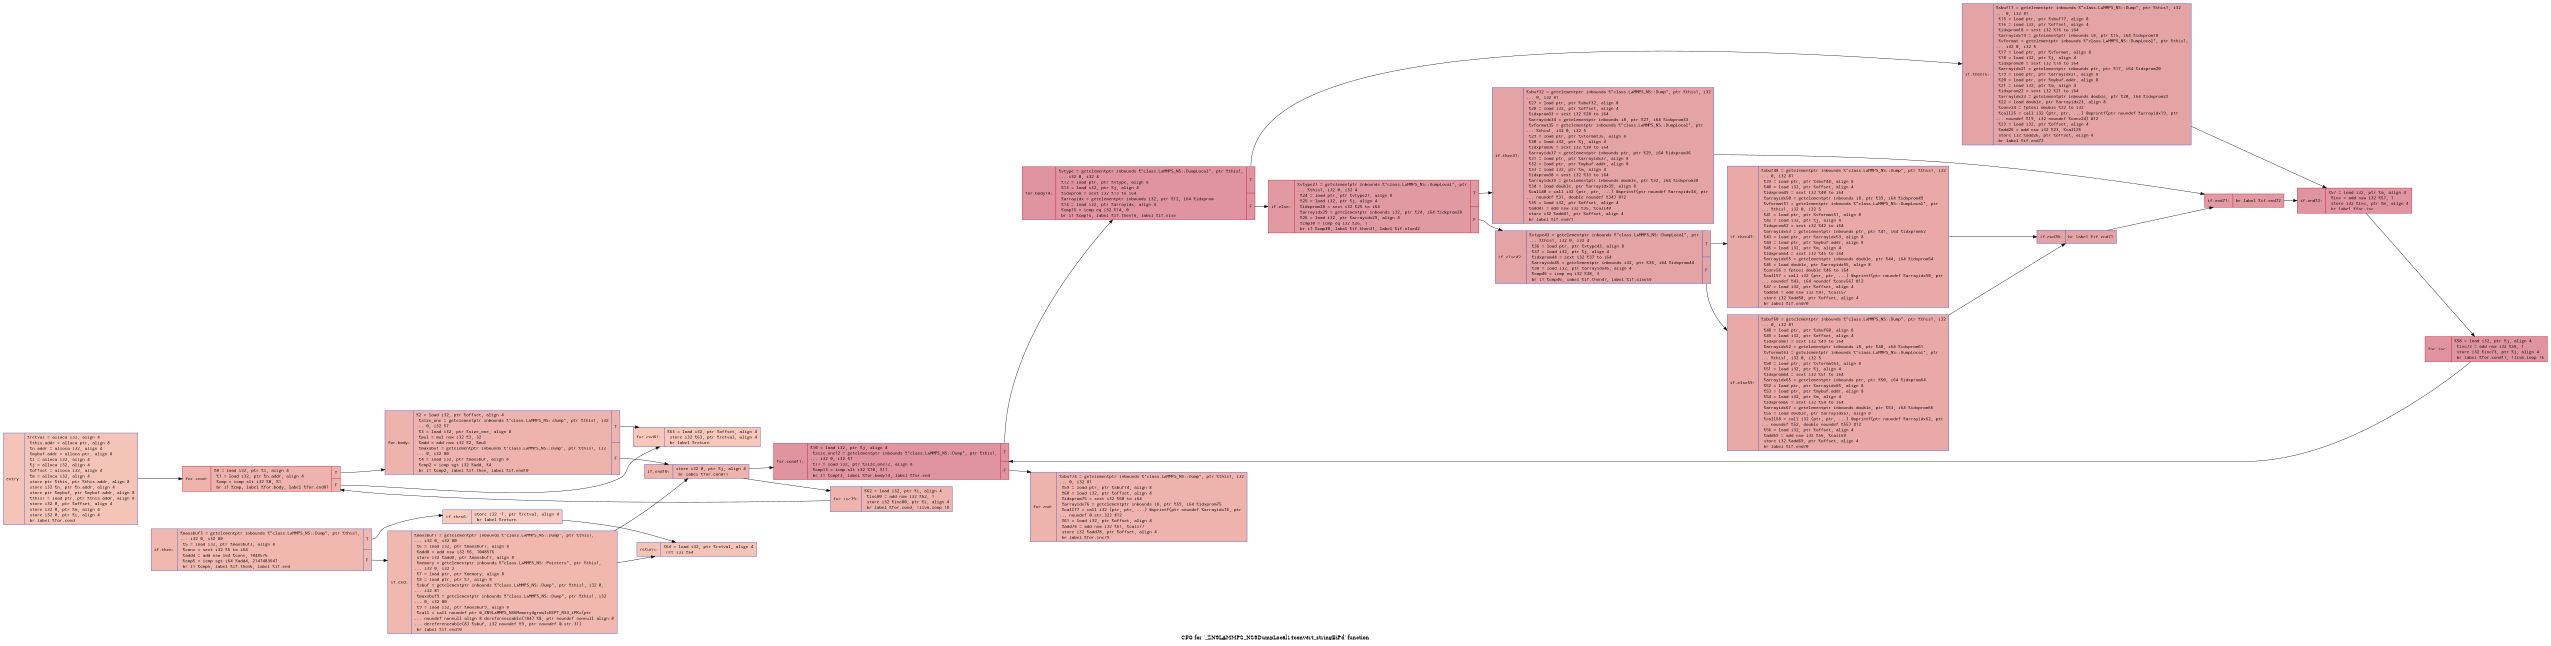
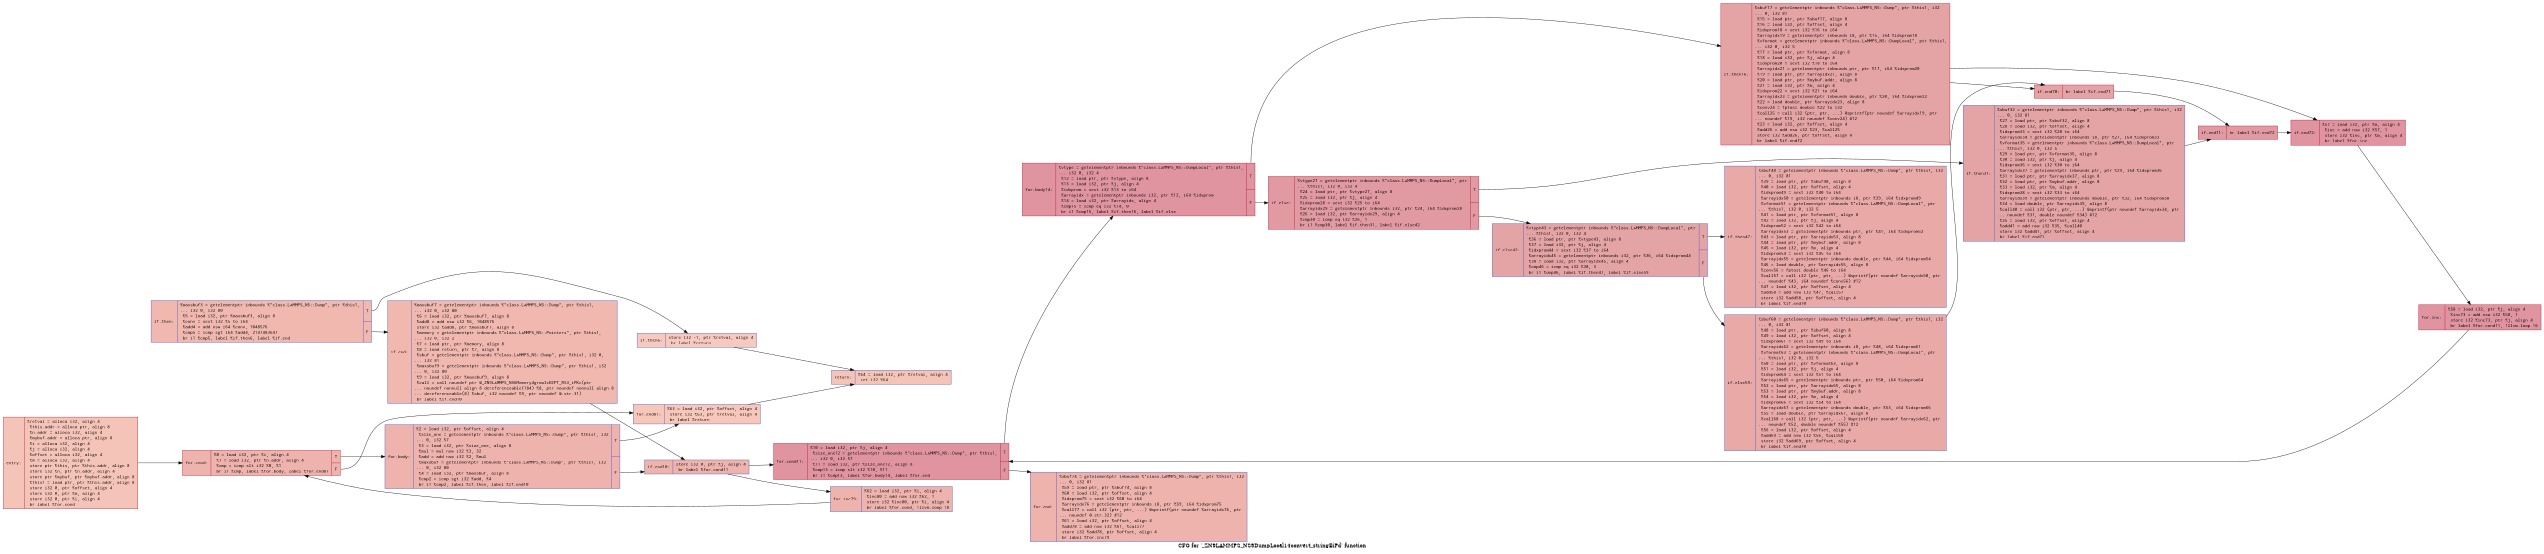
  digraph {
    label="CFG for '_ZN9LAMMPS_NS9DumpLocal14convert_stringEiPd' function"
    rankdir=LR
    node [color="#3d50c3ff" fillcolor="#d6524470" fontname=Courier shape=record style=filled]
-   n1 [fillcolor="#e97a5f70" label="{entry:\l|  %retval = alloca i32, align 4\l  %this.addr = alloca ptr, align 8\l  %n.addr = alloca i32, align 4\l  %mybuf.addr = alloca ptr, align 8\l  %i = alloca i32, align 4\l  %j = alloca i32, align 4\l  %offset = alloca i32, align 4\l  %m = alloca i32, align 4\l  store ptr %this, ptr %this.addr, align 8\l  store i32 %n, ptr %n.addr, align 4\l  store ptr %mybuf, ptr %mybuf.addr, align 8\l  %this1 = load ptr, ptr %this.addr, align 8\l  store i32 0, ptr %offset, align 4\l  store i32 0, ptr %m, align 4\l  store i32 0, ptr %i, align 4\l  br label %for.cond\l}"]
+   n1 [color="#b70d28ff" fillcolor="#e97a5f70" label="{entry:\l|  %retval = alloca i32, align 4\l  %this.addr = alloca ptr, align 8\l  %n.addr = alloca i32, align 4\l  %mybuf.addr = alloca ptr, align 8\l  %i = alloca i32, align 4\l  %j = alloca i32, align 4\l  %offset = alloca i32, align 4\l  %m = alloca i32, align 4\l  store ptr %this, ptr %this.addr, align 8\l  store i32 %n, ptr %n.addr, align 4\l  store ptr %mybuf, ptr %mybuf.addr, align 8\l  %this1 = load ptr, ptr %this.addr, align 8\l  store i32 0, ptr %offset, align 4\l  store i32 0, ptr %m, align 4\l  store i32 0, ptr %i, align 4\l  br label %for.cond\l}"]
    n2 [color="#b70d28ff" label="{for.cond:\l|  %0 = load i32, ptr %i, align 4\l  %1 = load i32, ptr %n.addr, align 4\l  %cmp = icmp slt i32 %0, %1\l  br i1 %cmp, label %for.body, label %for.end81\l|{<s0>T|<s1>F}}"]
    n3 [label="{for.body:\l|  %2 = load i32, ptr %offset, align 4\l  %size_one = getelementptr inbounds %\"class.LAMMPS_NS::Dump\", ptr %this1, i32\l... 0, i32 57\l  %3 = load i32, ptr %size_one, align 8\l  %mul = mul nsw i32 %3, 32\l  %add = add nsw i32 %2, %mul\l  %maxsbuf = getelementptr inbounds %\"class.LAMMPS_NS::Dump\", ptr %this1, i32\l... 0, i32 80\l  %4 = load i32, ptr %maxsbuf, align 8\l  %cmp2 = icmp sgt i32 %add, %4\l  br i1 %cmp2, label %if.then, label %if.end10\l|{<s0>T|<s1>F}}"]
    n4 [fillcolor="#ec7f6370" label="{for.end81:\l|  %63 = load i32, ptr %offset, align 4\l  store i32 %63, ptr %retval, align 4\l  br label %return\l}"]
    n5 [label="{if.end10:\l|  store i32 0, ptr %j, align 4\l  br label %for.cond11\l}"]
    n6 [fillcolor="#e97a5f70" label="{return:\l|  %64 = load i32, ptr %retval, align 4\l  ret i32 %64\l}"]
    n7 [fillcolor="#dc5d4a70" label="{if.then:\l|  %maxsbuf3 = getelementptr inbounds %\"class.LAMMPS_NS::Dump\", ptr %this1,\l... i32 0, i32 80\l  %5 = load i32, ptr %maxsbuf3, align 8\l  %conv = sext i32 %5 to i64\l  %add4 = add nsw i64 %conv, 1048576\l  %cmp5 = icmp sgt i64 %add4, 2147483647\l  br i1 %cmp5, label %if.then6, label %if.end\l|{<s0>T|<s1>F}}"]
    n8 [fillcolor="#ef886b70" label="{if.then6:\l|  store i32 -1, ptr %retval, align 4\l  br label %return\l}"]
-   n9 [fillcolor="#dc5d4a70" label="{if.end:\l|  %maxsbuf7 = getelementptr inbounds %\"class.LAMMPS_NS::Dump\", ptr %this1,\l... i32 0, i32 80\l  %6 = load i32, ptr %maxsbuf7, align 8\l  %add8 = add nsw i32 %6, 1048576\l  store i32 %add8, ptr %maxsbuf7, align 8\l  %memory = getelementptr inbounds %\"class.LAMMPS_NS::Pointers\", ptr %this1,\l... i32 0, i32 2\l  %7 = load ptr, ptr %memory, align 8\l  %8 = load ptr, ptr %7, align 8\l  %sbuf = getelementptr inbounds %\"class.LAMMPS_NS::Dump\", ptr %this1, i32 0,\l... i32 81\l  %maxsbuf9 = getelementptr inbounds %\"class.LAMMPS_NS::Dump\", ptr %this1, i32\l... 0, i32 80\l  %9 = load i32, ptr %maxsbuf9, align 8\l  %call = call noundef ptr @_ZN9LAMMPS_NS6Memory4growIcEEPT_RS3_iPKc(ptr\l... noundef nonnull align 8 dereferenceable(184) %8, ptr noundef nonnull align 8\l... dereferenceable(8) %sbuf, i32 noundef %9, ptr noundef @.str.31)\l  br label %if.end10\l}"]
+   n9 [fillcolor="#dc5d4a70" label="{if.end:\l|  %maxsbuf7 = getelementptr inbounds %\"class.LAMMPS_NS::Dump\", ptr %this1,\l... i32 0, i32 80\l  %6 = load i32, ptr %maxsbuf7, align 8\l  %add8 = add nsw i32 %6, 1048576\l  store i32 %add8, ptr %maxsbuf7, align 8\l  %memory = getelementptr inbounds %\"class.LAMMPS_NS::Pointers\", ptr %this1,\l... i32 0, i32 2\l  %7 = load ptr, ptr %memory, align 8\l  %8 = load return, ptr %7, align 8\l  %sbuf = getelementptr inbounds %\"class.LAMMPS_NS::Dump\", ptr %this1, i32 0,\l... i32 81\l  %maxsbuf9 = getelementptr inbounds %\"class.LAMMPS_NS::Dump\", ptr %this1, i32\l... 0, i32 80\l  %9 = load i32, ptr %maxsbuf9, align 8\l  %call = call noundef ptr @_ZN9LAMMPS_NS6Memory4growIcEEPT_RS3_iPKc(ptr\l... noundef nonnull align 8 dereferenceable(184) %8, ptr noundef nonnull align 8\l... dereferenceable(8) %sbuf, i32 noundef %9, ptr noundef @.str.31)\l  br label %if.end10\l}"]
    n10 [color="#b70d28ff" fillcolor="#b70d2870" label="{for.cond11:\l|  %10 = load i32, ptr %j, align 4\l  %size_one12 = getelementptr inbounds %\"class.LAMMPS_NS::Dump\", ptr %this1,\l... i32 0, i32 57\l  %11 = load i32, ptr %size_one12, align 8\l  %cmp13 = icmp slt i32 %10, %11\l  br i1 %cmp13, label %for.body14, label %for.end\l|{<s0>T|<s1>F}}"]
    n11 [label="{for.inc79:\l|  %62 = load i32, ptr %i, align 4\l  %inc80 = add nsw i32 %62, 1\l  store i32 %inc80, ptr %i, align 4\l  br label %for.cond, !llvm.loop !8\l}"]
    n12 [color="#b70d28ff" fillcolor="#b70d2870" label="{for.body14:\l|  %vtype = getelementptr inbounds %\"class.LAMMPS_NS::DumpLocal\", ptr %this1,\l... i32 0, i32 4\l  %12 = load ptr, ptr %vtype, align 8\l  %13 = load i32, ptr %j, align 4\l  %idxprom = sext i32 %13 to i64\l  %arrayidx = getelementptr inbounds i32, ptr %12, i64 %idxprom\l  %14 = load i32, ptr %arrayidx, align 4\l  %cmp15 = icmp eq i32 %14, 0\l  br i1 %cmp15, label %if.then16, label %if.else\l|{<s0>T|<s1>F}}"]
    n13 [label="{for.end:\l|  %sbuf74 = getelementptr inbounds %\"class.LAMMPS_NS::Dump\", ptr %this1, i32\l... 0, i32 81\l  %59 = load ptr, ptr %sbuf74, align 8\l  %60 = load i32, ptr %offset, align 4\l  %idxprom75 = sext i32 %60 to i64\l  %arrayidx76 = getelementptr inbounds i8, ptr %59, i64 %idxprom75\l  %call77 = call i32 (ptr, ptr, ...) @sprintf(ptr noundef %arrayidx76, ptr\l... noundef @.str.32) #12\l  %61 = load i32, ptr %offset, align 4\l  %add78 = add nsw i32 %61, %call77\l  store i32 %add78, ptr %offset, align 4\l  br label %for.inc79\l}"]
-   n14 [fillcolor="#c32e3170" label="{if.then16:\l|  %sbuf17 = getelementptr inbounds %\"class.LAMMPS_NS::Dump\", ptr %this1, i32\l... 0, i32 81\l  %15 = load ptr, ptr %sbuf17, align 8\l  %16 = load i32, ptr %offset, align 4\l  %idxprom18 = sext i32 %16 to i64\l  %arrayidx19 = getelementptr inbounds i8, ptr %15, i64 %idxprom18\l  %vformat = getelementptr inbounds %\"class.LAMMPS_NS::DumpLocal\", ptr %this1,\l... i32 0, i32 5\l  %17 = load ptr, ptr %vformat, align 8\l  %18 = load i32, ptr %j, align 4\l  %idxprom20 = sext i32 %18 to i64\l  %arrayidx21 = getelementptr inbounds ptr, ptr %17, i64 %idxprom20\l  %19 = load ptr, ptr %arrayidx21, align 8\l  %20 = load ptr, ptr %mybuf.addr, align 8\l  %21 = load i32, ptr %m, align 4\l  %idxprom22 = sext i32 %21 to i64\l  %arrayidx23 = getelementptr inbounds double, ptr %20, i64 %idxprom22\l  %22 = load double, ptr %arrayidx23, align 8\l  %conv24 = fptosi double %22 to i32\l  %call25 = call i32 (ptr, ptr, ...) @sprintf(ptr noundef %arrayidx19, ptr\l... noundef %19, i32 noundef %conv24) #12\l  %23 = load i32, ptr %offset, align 4\l  %add26 = add nsw i32 %23, %call25\l  store i32 %add26, ptr %offset, align 4\l  br label %if.end72\l}"]
+   n14 [color="#b70d28ff" fillcolor="#c32e3170" label="{if.then16:\l|  %sbuf17 = getelementptr inbounds %\"class.LAMMPS_NS::Dump\", ptr %this1, i32\l... 0, i32 81\l  %15 = load ptr, ptr %sbuf17, align 8\l  %16 = load i32, ptr %offset, align 4\l  %idxprom18 = sext i32 %16 to i64\l  %arrayidx19 = getelementptr inbounds i8, ptr %15, i64 %idxprom18\l  %vformat = getelementptr inbounds %\"class.LAMMPS_NS::DumpLocal\", ptr %this1,\l... i32 0, i32 5\l  %17 = load ptr, ptr %vformat, align 8\l  %18 = load i32, ptr %j, align 4\l  %idxprom20 = sext i32 %18 to i64\l  %arrayidx21 = getelementptr inbounds ptr, ptr %17, i64 %idxprom20\l  %19 = load ptr, ptr %arrayidx21, align 8\l  %20 = load ptr, ptr %mybuf.addr, align 8\l  %21 = load i32, ptr %m, align 4\l  %idxprom22 = sext i32 %21 to i64\l  %arrayidx23 = getelementptr inbounds double, ptr %20, i64 %idxprom22\l  %22 = load double, ptr %arrayidx23, align 8\l  %conv24 = fptosi double %22 to i32\l  %call25 = call i32 (ptr, ptr, ...) @sprintf(ptr noundef %arrayidx19, ptr\l... noundef %19, i32 noundef %conv24) #12\l  %23 = load i32, ptr %offset, align 4\l  %add26 = add nsw i32 %23, %call25\l  store i32 %add26, ptr %offset, align 4\l  br label %if.end72\l}"]
    n15 [color="#b70d28ff" fillcolor="#bb1b2c70" label="{if.else:\l|  %vtype27 = getelementptr inbounds %\"class.LAMMPS_NS::DumpLocal\", ptr\l... %this1, i32 0, i32 4\l  %24 = load ptr, ptr %vtype27, align 8\l  %25 = load i32, ptr %j, align 4\l  %idxprom28 = sext i32 %25 to i64\l  %arrayidx29 = getelementptr inbounds i32, ptr %24, i64 %idxprom28\l  %26 = load i32, ptr %arrayidx29, align 4\l  %cmp30 = icmp eq i32 %26, 1\l  br i1 %cmp30, label %if.then31, label %if.else42\l|{<s0>T|<s1>F}}"]
    n16 [color="#b70d28ff" fillcolor="#b70d2870" label="{if.end72:\l|  %57 = load i32, ptr %m, align 4\l  %inc = add nsw i32 %57, 1\l  store i32 %inc, ptr %m, align 4\l  br label %for.inc\l}"]
    n17 [fillcolor="#c32e3170" label="{if.then31:\l|  %sbuf32 = getelementptr inbounds %\"class.LAMMPS_NS::Dump\", ptr %this1, i32\l... 0, i32 81\l  %27 = load ptr, ptr %sbuf32, align 8\l  %28 = load i32, ptr %offset, align 4\l  %idxprom33 = sext i32 %28 to i64\l  %arrayidx34 = getelementptr inbounds i8, ptr %27, i64 %idxprom33\l  %vformat35 = getelementptr inbounds %\"class.LAMMPS_NS::DumpLocal\", ptr\l... %this1, i32 0, i32 5\l  %29 = load ptr, ptr %vformat35, align 8\l  %30 = load i32, ptr %j, align 4\l  %idxprom36 = sext i32 %30 to i64\l  %arrayidx37 = getelementptr inbounds ptr, ptr %29, i64 %idxprom36\l  %31 = load ptr, ptr %arrayidx37, align 8\l  %32 = load ptr, ptr %mybuf.addr, align 8\l  %33 = load i32, ptr %m, align 4\l  %idxprom38 = sext i32 %33 to i64\l  %arrayidx39 = getelementptr inbounds double, ptr %32, i64 %idxprom38\l  %34 = load double, ptr %arrayidx39, align 8\l  %call40 = call i32 (ptr, ptr, ...) @sprintf(ptr noundef %arrayidx34, ptr\l... noundef %31, double noundef %34) #12\l  %35 = load i32, ptr %offset, align 4\l  %add41 = add nsw i32 %35, %call40\l  store i32 %add41, ptr %offset, align 4\l  br label %if.end71\l}"]
    n18 [fillcolor="#c32e3170" label="{if.else42:\l|  %vtype43 = getelementptr inbounds %\"class.LAMMPS_NS::DumpLocal\", ptr\l... %this1, i32 0, i32 4\l  %36 = load ptr, ptr %vtype43, align 8\l  %37 = load i32, ptr %j, align 4\l  %idxprom44 = sext i32 %37 to i64\l  %arrayidx45 = getelementptr inbounds i32, ptr %36, i64 %idxprom44\l  %38 = load i32, ptr %arrayidx45, align 4\l  %cmp46 = icmp eq i32 %38, 3\l  br i1 %cmp46, label %if.then47, label %if.else59\l|{<s0>T|<s1>F}}"]
    n19 [color="#b70d28ff" fillcolor="#b70d2870" label="{for.inc:\l|  %58 = load i32, ptr %j, align 4\l  %inc73 = add nsw i32 %58, 1\l  store i32 %inc73, ptr %j, align 4\l  br label %for.cond11, !llvm.loop !6\l}"]
    n20 [color="#b70d28ff" fillcolor="#bb1b2c70" label="{if.end71:\l|  br label %if.end72\l}"]
    n21 [fillcolor="#ca3b3770" label="{if.then47:\l|  %sbuf48 = getelementptr inbounds %\"class.LAMMPS_NS::Dump\", ptr %this1, i32\l... 0, i32 81\l  %39 = load ptr, ptr %sbuf48, align 8\l  %40 = load i32, ptr %offset, align 4\l  %idxprom49 = sext i32 %40 to i64\l  %arrayidx50 = getelementptr inbounds i8, ptr %39, i64 %idxprom49\l  %vformat51 = getelementptr inbounds %\"class.LAMMPS_NS::DumpLocal\", ptr\l... %this1, i32 0, i32 5\l  %41 = load ptr, ptr %vformat51, align 8\l  %42 = load i32, ptr %j, align 4\l  %idxprom52 = sext i32 %42 to i64\l  %arrayidx53 = getelementptr inbounds ptr, ptr %41, i64 %idxprom52\l  %43 = load ptr, ptr %arrayidx53, align 8\l  %44 = load ptr, ptr %mybuf.addr, align 8\l  %45 = load i32, ptr %m, align 4\l  %idxprom54 = sext i32 %45 to i64\l  %arrayidx55 = getelementptr inbounds double, ptr %44, i64 %idxprom54\l  %46 = load double, ptr %arrayidx55, align 8\l  %conv56 = fptosi double %46 to i64\l  %call57 = call i32 (ptr, ptr, ...) @sprintf(ptr noundef %arrayidx50, ptr\l... noundef %43, i64 noundef %conv56) #12\l  %47 = load i32, ptr %offset, align 4\l  %add58 = add nsw i32 %47, %call57\l  store i32 %add58, ptr %offset, align 4\l  br label %if.end70\l}"]
    n22 [fillcolor="#ca3b3770" label="{if.else59:\l|  %sbuf60 = getelementptr inbounds %\"class.LAMMPS_NS::Dump\", ptr %this1, i32\l... 0, i32 81\l  %48 = load ptr, ptr %sbuf60, align 8\l  %49 = load i32, ptr %offset, align 4\l  %idxprom61 = sext i32 %49 to i64\l  %arrayidx62 = getelementptr inbounds i8, ptr %48, i64 %idxprom61\l  %vformat63 = getelementptr inbounds %\"class.LAMMPS_NS::DumpLocal\", ptr\l... %this1, i32 0, i32 5\l  %50 = load ptr, ptr %vformat63, align 8\l  %51 = load i32, ptr %j, align 4\l  %idxprom64 = sext i32 %51 to i64\l  %arrayidx65 = getelementptr inbounds ptr, ptr %50, i64 %idxprom64\l  %52 = load ptr, ptr %arrayidx65, align 8\l  %53 = load ptr, ptr %mybuf.addr, align 8\l  %54 = load i32, ptr %m, align 4\l  %idxprom66 = sext i32 %54 to i64\l  %arrayidx67 = getelementptr inbounds double, ptr %53, i64 %idxprom66\l  %55 = load double, ptr %arrayidx67, align 8\l  %call68 = call i32 (ptr, ptr, ...) @sprintf(ptr noundef %arrayidx62, ptr\l... noundef %52, double noundef %55) #12\l  %56 = load i32, ptr %offset, align 4\l  %add69 = add nsw i32 %56, %call68\l  store i32 %add69, ptr %offset, align 4\l  br label %if.end70\l}"]
-   n23 [fillcolor="#c32e3170" label="{if.end70:\l|  br label %if.end71\l}"]
+   n23 [color="#b70d28ff" fillcolor="#c32e3170" label="{if.end70:\l|  br label %if.end71\l}"]
    n1 -> n2
    n2 -> n3 [tailport=s0]
    n2 -> n4 [tailport=s1]
    n3 -> n4 [tailport=s0]
    n3 -> n5 [tailport=s1]
-   n9 -> n6
+   n4 -> n6
    n5 -> n10
    n5 -> n11
    n7 -> n8 [tailport=s0]
    n7 -> n9 [tailport=s1]
    n8 -> n6
    n9 -> n5
    n10 -> n12 [tailport=s0]
    n10 -> n13 [tailport=s1]
    n11 -> n2
    n12 -> n14 [tailport=s0]
    n12 -> n15 [tailport=s1]
    n14 -> n16
    n15 -> n17 [tailport=s0]
    n15 -> n18 [tailport=s1]
    n16 -> n19
    n17 -> n20
    n18 -> n21 [tailport=s0]
    n18 -> n22 [tailport=s1]
    n19 -> n10
    n20 -> n16
-   n21 -> n23
+   n14 -> n23
    n22 -> n23
    n23 -> n20
  }
